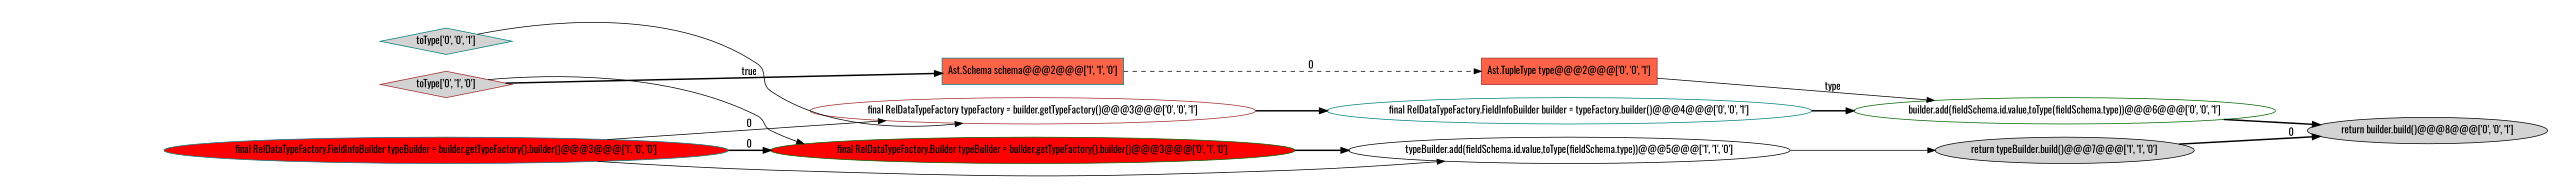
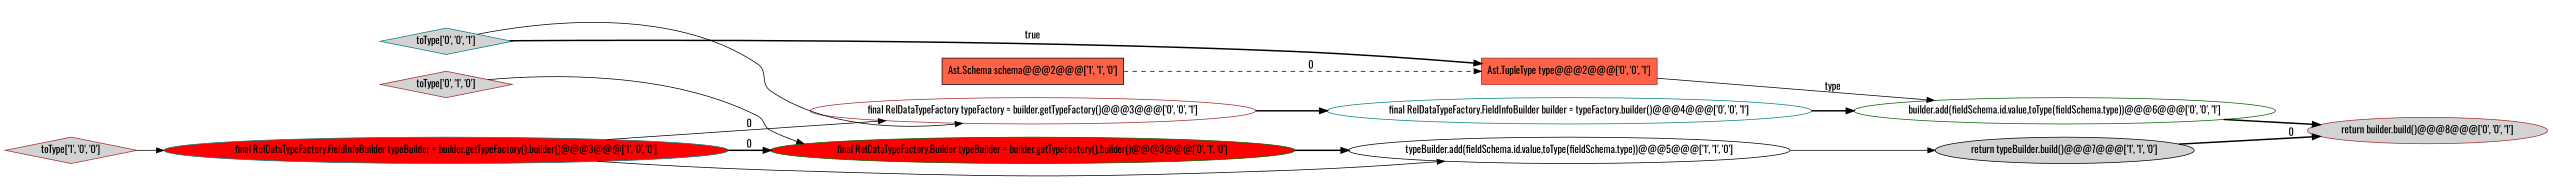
  digraph {
    fontname=Oswald
    rankdir=LR
    node [color=teal fillcolor=lightgray fontname=Oswald shape=ellipse style=filled]
    edge [fontname=Oswald style=bold]
    n1 [fillcolor=white label="final RelDataTypeFactory.FieldInfoBuilder builder = typeFactory.builder()@@@4@@@['0', '0', '1']"]
    n2 [color=darkgreen fillcolor=white label="builder.add(fieldSchema.id.value,toType(fieldSchema.type))@@@6@@@['0', '0', '1']"]
-   n3 [color=black label="return builder.build()@@@8@@@['0', '0', '1']"]
+   n3 [color=brown label="return builder.build()@@@8@@@['0', '0', '1']"]
    n4 [color=darkgreen fillcolor=red label="final RelDataTypeFactory.Builder typeBuilder = builder.getTypeFactory().builder()@@@3@@@['0', '1', '0']"]
    n5 [color=black fillcolor=white label="typeBuilder.add(fieldSchema.id.value,toType(fieldSchema.type))@@@5@@@['1', '1', '0']"]
    n6 [color=black label="return typeBuilder.build()@@@7@@@['1', '1', '0']"]
    n7 [label="toType['0', '0', '1']" shape=diamond]
    n8 [color=brown fillcolor=white label="final RelDataTypeFactory typeFactory = builder.getTypeFactory()@@@3@@@['0', '0', '1']"]
    n9 [color=brown fillcolor=tomato label="Ast.TupleType type@@@2@@@['0', '0', '1']" shape=box]
+   n10 [color=brown label="toType['1', '0', '0']" shape=diamond]
    n11 [fillcolor=red label="final RelDataTypeFactory.FieldInfoBuilder typeBuilder = builder.getTypeFactory().builder()@@@3@@@['1', '0', '0']"]
-   n12 [fillcolor=tomato label="Ast.Schema schema@@@2@@@['1', '1', '0']" shape=box]
+   n12 [color=black fillcolor=tomato label="Ast.Schema schema@@@2@@@['1', '1', '0']" shape=box]
    n13 [color=brown label="toType['0', '1', '0']" shape=diamond]
    n1 -> n2
    n2 -> n3
    n4 -> n5
    n5 -> n6 [style=solid]
    n6 -> n3 [label=0]
    n7 -> n8 [style=solid]
+   n7 -> n9 [label=true]
    n8 -> n1
    n9 -> n2 [label=type style=solid]
+   n10 -> n11 [style=solid]
    n11 -> n4 [label=0]
    n11 -> n5 [style=solid]
    n11 -> n8 [label=0 style=solid]
    n12 -> n9 [label=0 style=dashed]
    n13 -> n4 [style=solid]
-   n13 -> n12 [label=true]
  }
